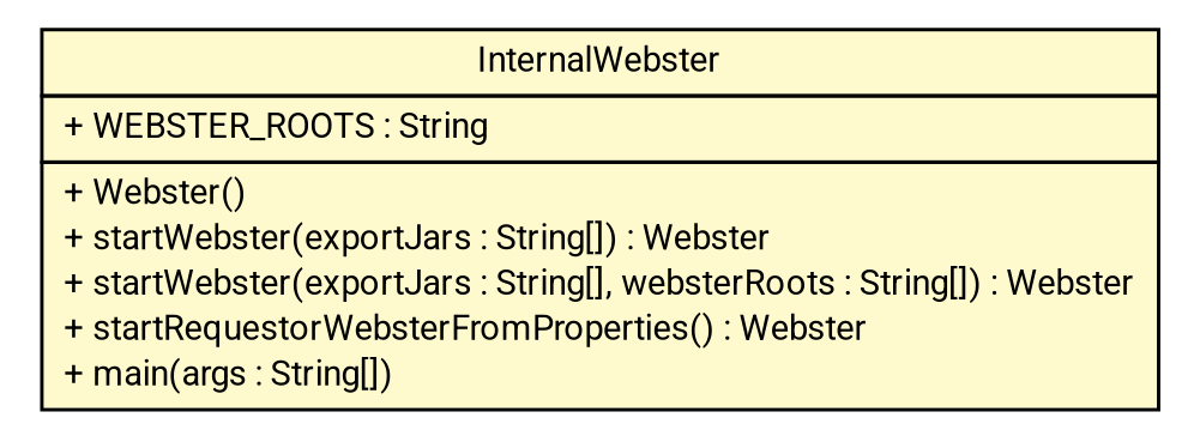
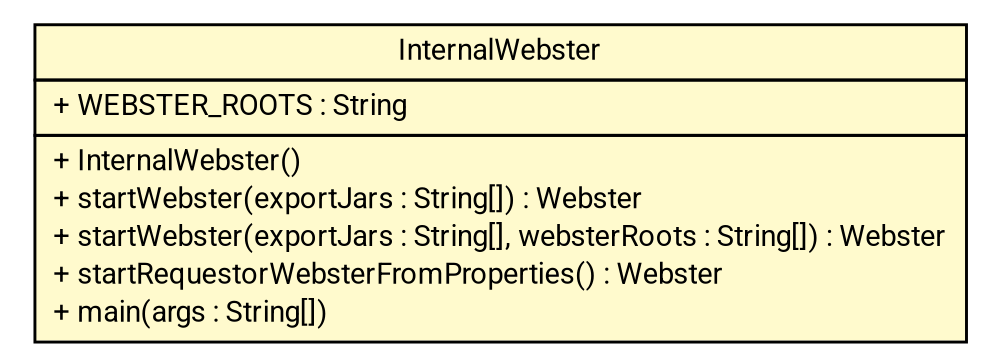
  digraph {
    nodesep=0.25
    ranksep=0.5
    fontname=Roboto
-   n1 [fontcolor=black fontname=Roboto fontsize=10.0 label=<<table title="sorcer.tools.webster.InternalWebster" border="0" cellborder="1" cellspacing="0" cellpadding="2" port="p" bgcolor="lemonChiffon" href="./InternalWebster.html"> 		<tr><td><table border="0" cellspacing="0" cellpadding="1"> <tr><td align="center" balign="center"> InternalWebster </td></tr> 		</table></td></tr> 		<tr><td><table border="0" cellspacing="0" cellpadding="1"> <tr><td align="left" balign="left"> + WEBSTER_ROOTS : String </td></tr> 		</table></td></tr> 		<tr><td><table border="0" cellspacing="0" cellpadding="1"> <tr><td align="left" balign="left"> + Webster() </td></tr> <tr><td align="left" balign="left"> + startWebster(exportJars : String[]) : Webster </td></tr> <tr><td align="left" balign="left"> + startWebster(exportJars : String[], websterRoots : String[]) : Webster </td></tr> <tr><td align="left" balign="left"> + startRequestorWebsterFromProperties() : Webster </td></tr> <tr><td align="left" balign="left"> + main(args : String[]) </td></tr> 		</table></td></tr> 		</table>> shape=plaintext]
+   n1 [fontcolor=black fontname=Roboto fontsize=10.0 label=<<table title="sorcer.tools.webster.InternalWebster" border="0" cellborder="1" cellspacing="0" cellpadding="2" port="p" bgcolor="lemonChiffon" href="./InternalWebster.html"> 		<tr><td><table border="0" cellspacing="0" cellpadding="1"> <tr><td align="center" balign="center"> InternalWebster </td></tr> 		</table></td></tr> 		<tr><td><table border="0" cellspacing="0" cellpadding="1"> <tr><td align="left" balign="left"> + WEBSTER_ROOTS : String </td></tr> 		</table></td></tr> 		<tr><td><table border="0" cellspacing="0" cellpadding="1"> <tr><td align="left" balign="left"> + InternalWebster() </td></tr> <tr><td align="left" balign="left"> + startWebster(exportJars : String[]) : Webster </td></tr> <tr><td align="left" balign="left"> + startWebster(exportJars : String[], websterRoots : String[]) : Webster </td></tr> <tr><td align="left" balign="left"> + startRequestorWebsterFromProperties() : Webster </td></tr> <tr><td align="left" balign="left"> + main(args : String[]) </td></tr> 		</table></td></tr> 		</table>> shape=plaintext]
  }
